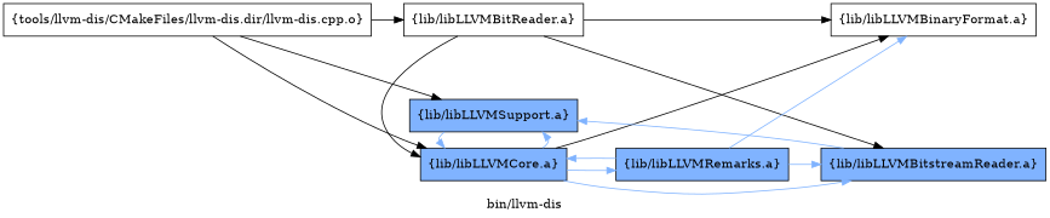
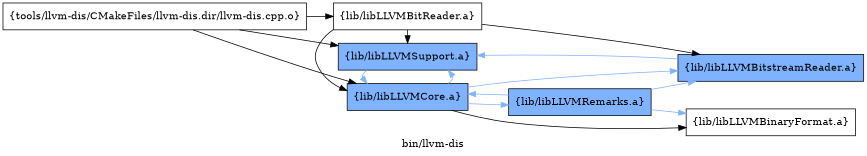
  digraph {
    label="bin/llvm-dis"
    rankdir=LR
    node [group=1 shape=box fillcolor="0.600000 0.5 1" style=filled]
    edge [color="0.600000 0.5 1"]
    n1 [group=0 label="{tools/llvm-dis/CMakeFiles/llvm-dis.dir/llvm-dis.cpp.o}" fillcolor="" style=""]
    n2 [group=0 label="{lib/libLLVMBitReader.a}" fillcolor="" style=""]
    n3 [label="{lib/libLLVMCore.a}"]
    n4 [label="{lib/libLLVMSupport.a}"]
    n5 [label="{lib/libLLVMBitstreamReader.a}"]
    n6 [group=0 label="{lib/libLLVMBinaryFormat.a}" fillcolor="" style=""]
    n7 [label="{lib/libLLVMRemarks.a}"]
    subgraph sub_1 {
      rank=same
      n1
    }
    subgraph sub_2 {
      rank=same
      n2
      n3
      n4
    }
    n1 -> n2 [color=""]
    n1 -> n3 [color=""]
    n1 -> n4 [color=""]
    n2 -> n3 [color=""]
-   n2 -> n6 [color=""]
+   n2 -> n4 [color=""]
    n2 -> n5 [color=""]
    n3 -> n4
    n3 -> n5
    n3 -> n6 [color=""]
    n3 -> n7
    n4 -> n3
    n5 -> n4
    n7 -> n3
    n7 -> n5
    n7 -> n6
  }
